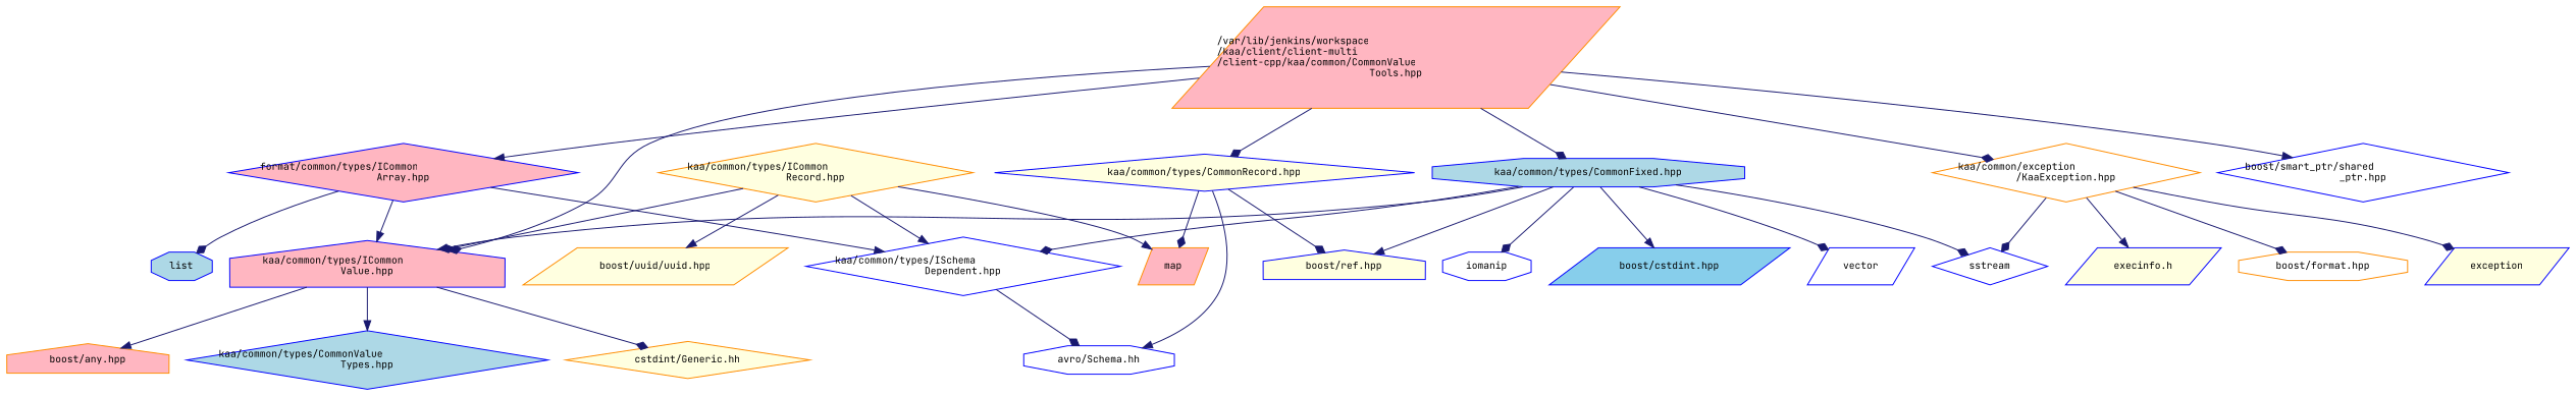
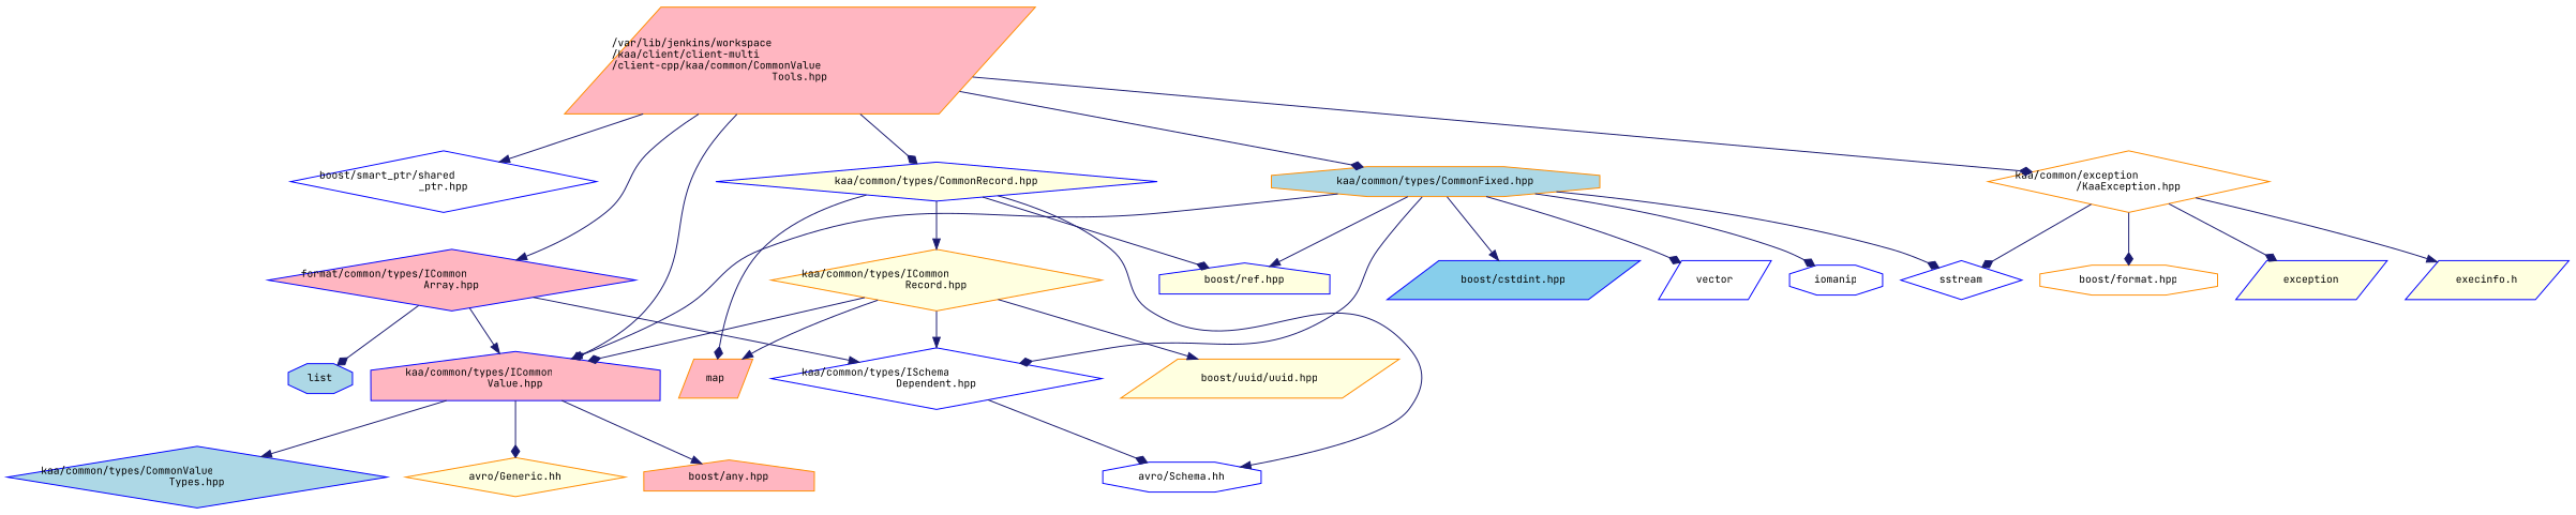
  digraph {
    fontname="JetBrains Mono"
    node [color=blue fillcolor=white fontname="JetBrains Mono" fontsize=10 shape=diamond style=filled]
    edge [arrowhead=diamond color=midnightblue fontname="JetBrains Mono" fontsize=10 labelfontname=FreeSans labelfontsize=10 style=solid]
    n1 [color=darkorange fillcolor=lightpink fontcolor=black height=0.2 label="/var/lib/jenkins/workspace\l/kaa/client/client-multi\l/client-cpp/kaa/common/CommonValue\lTools.hpp" shape=parallelogram width=0.4]
    n2 [height=0.2 label="boost/smart_ptr/shared\l_ptr.hpp" width=0.4]
    n3 [fillcolor=lightpink height=0.2 label="kaa/common/types/ICommon\lValue.hpp" shape=house width=0.4]
    n4 [fillcolor=lightpink height=0.2 label="format/common/types/ICommon\lArray.hpp" width=0.4]
    n5 [fillcolor=lightyellow height=0.2 label="kaa/common/types/CommonRecord.hpp" width=0.4]
-   n6 [fillcolor=lightblue height=0.2 label="kaa/common/types/CommonFixed.hpp" shape=octagon width=0.4]
+   n6 [color=darkorange fillcolor=lightblue height=0.2 label="kaa/common/types/CommonFixed.hpp" shape=octagon width=0.4]
    n7 [color=darkorange height=0.2 label="kaa/common/exception\l/KaaException.hpp" width=0.4]
-   n8 [color=darkorange fillcolor=lightyellow height=0.2 label="cstdint/Generic.hh" width=0.4]
+   n8 [color=darkorange fillcolor=lightyellow height=0.2 label="avro/Generic.hh" width=0.4]
    n9 [color=darkorange fillcolor=lightpink height=0.2 label="boost/any.hpp" shape=house width=0.4]
    n10 [fillcolor=lightblue height=0.2 label="kaa/common/types/CommonValue\lTypes.hpp" width=0.4]
    n11 [height=0.2 label="kaa/common/types/ISchema\lDependent.hpp" width=0.4]
    n12 [fillcolor=lightblue height=0.2 label=list shape=octagon width=0.4]
    n13 [height=0.2 label="avro/Schema.hh" shape=octagon width=0.4]
    n14 [color=darkorange fillcolor=lightyellow height=0.2 label="kaa/common/types/ICommon\lRecord.hpp" width=0.4]
    n15 [color=darkorange fillcolor=lightpink height=0.2 label=map shape=parallelogram width=0.4]
    n16 [fillcolor=lightyellow height=0.2 label="boost/ref.hpp" shape=house width=0.4]
    n17 [fillcolor=skyblue height=0.2 label="boost/cstdint.hpp" shape=parallelogram width=0.4]
    n18 [height=0.2 label=vector shape=parallelogram width=0.4]
    n19 [height=0.2 label=iomanip shape=octagon width=0.4]
    n20 [height=0.2 label=sstream width=0.4]
    n21 [color=darkorange height=0.2 label="boost/format.hpp" shape=octagon width=0.4]
    n22 [fillcolor=lightyellow height=0.2 label=exception shape=parallelogram width=0.4]
    n23 [fillcolor=lightyellow height=0.2 label="execinfo.h" shape=parallelogram width=0.4]
    n24 [color=darkorange fillcolor=lightyellow height=0.2 label="boost/uuid/uuid.hpp" shape=parallelogram width=0.4]
    n1 -> n2 [arrowhead=normal]
    n1 -> n3
    n1 -> n4 [arrowhead=normal]
    n1 -> n5
    n1 -> n6
    n1 -> n7
    n3 -> n8
    n3 -> n9 [arrowhead=normal]
    n3 -> n10 [arrowhead=normal]
    n4 -> n3 [arrowhead=normal]
    n4 -> n11 [arrowhead=normal]
    n4 -> n12
    n5 -> n13 [arrowhead=normal]
+   n5 -> n14 [arrowhead=normal]
    n5 -> n15
    n5 -> n16
    n6 -> n3 [arrowhead=normal]
    n6 -> n11
    n6 -> n16 [arrowhead=normal]
    n6 -> n17 [arrowhead=normal]
    n6 -> n18
    n6 -> n19
    n6 -> n20
    n7 -> n20
    n7 -> n21
    n7 -> n22
    n7 -> n23 [arrowhead=normal]
    n11 -> n13
    n14 -> n3
    n14 -> n11 [arrowhead=normal]
    n14 -> n15 [arrowhead=normal]
    n14 -> n24 [arrowhead=normal]
  }
